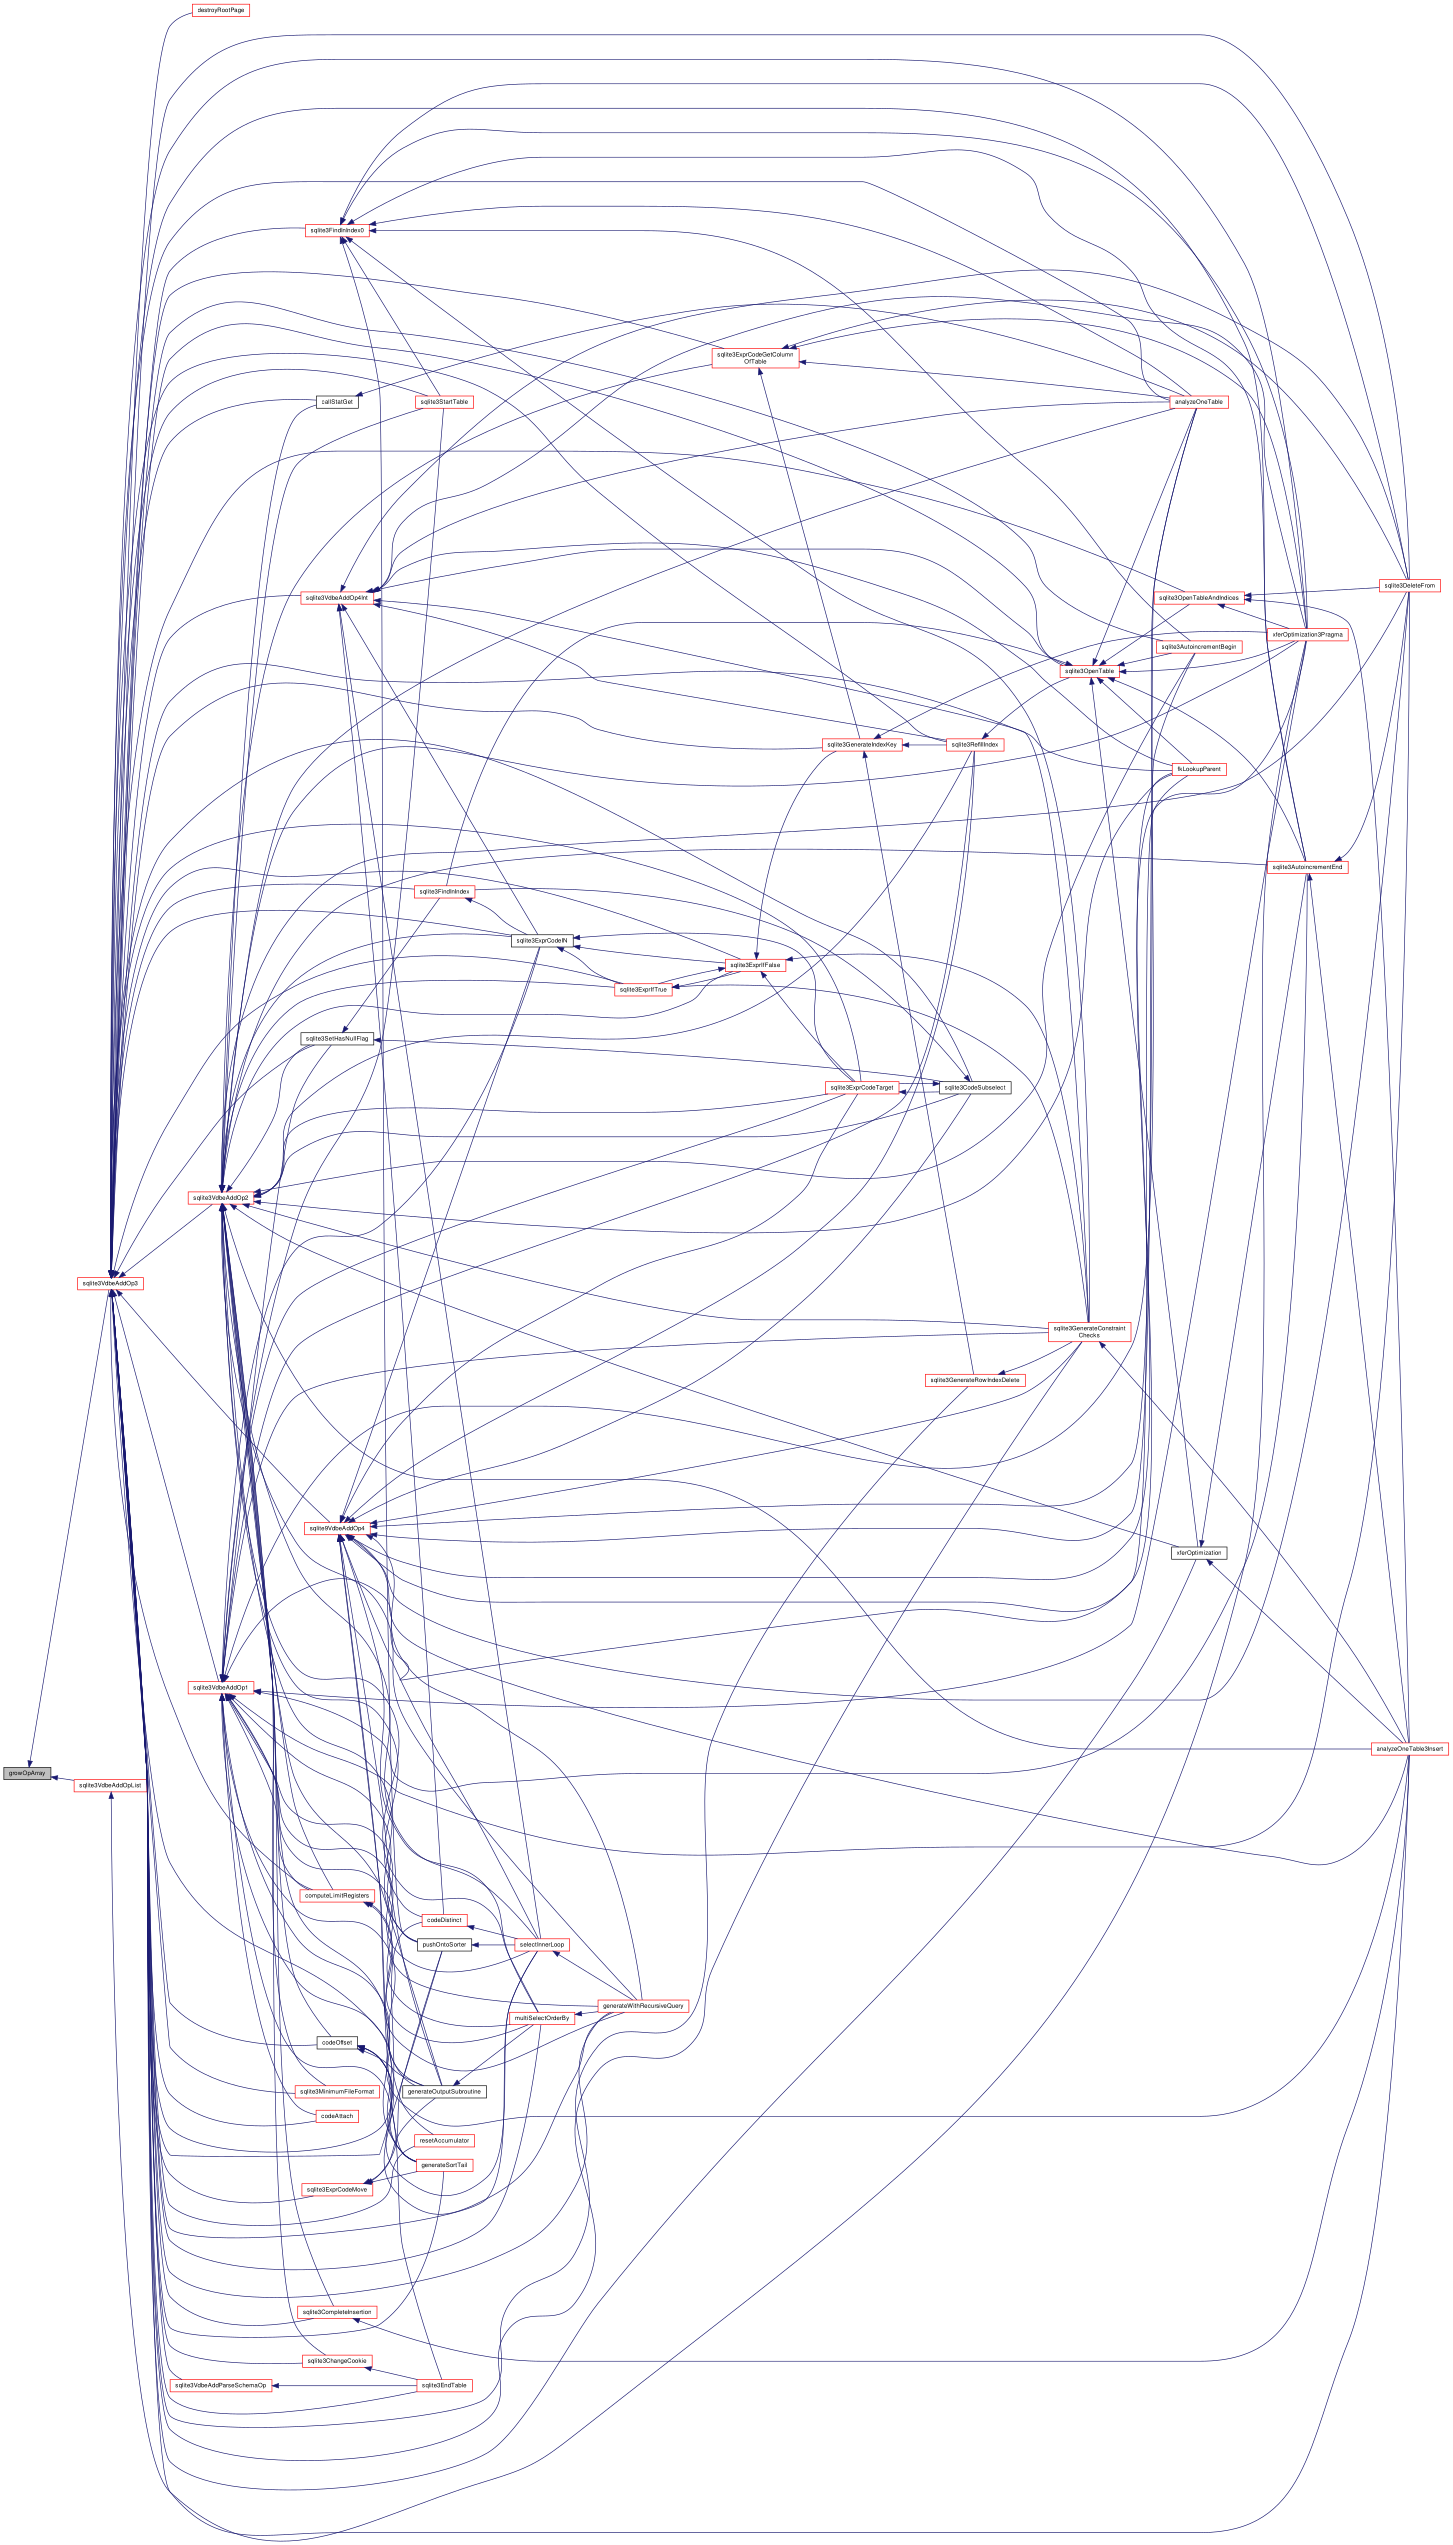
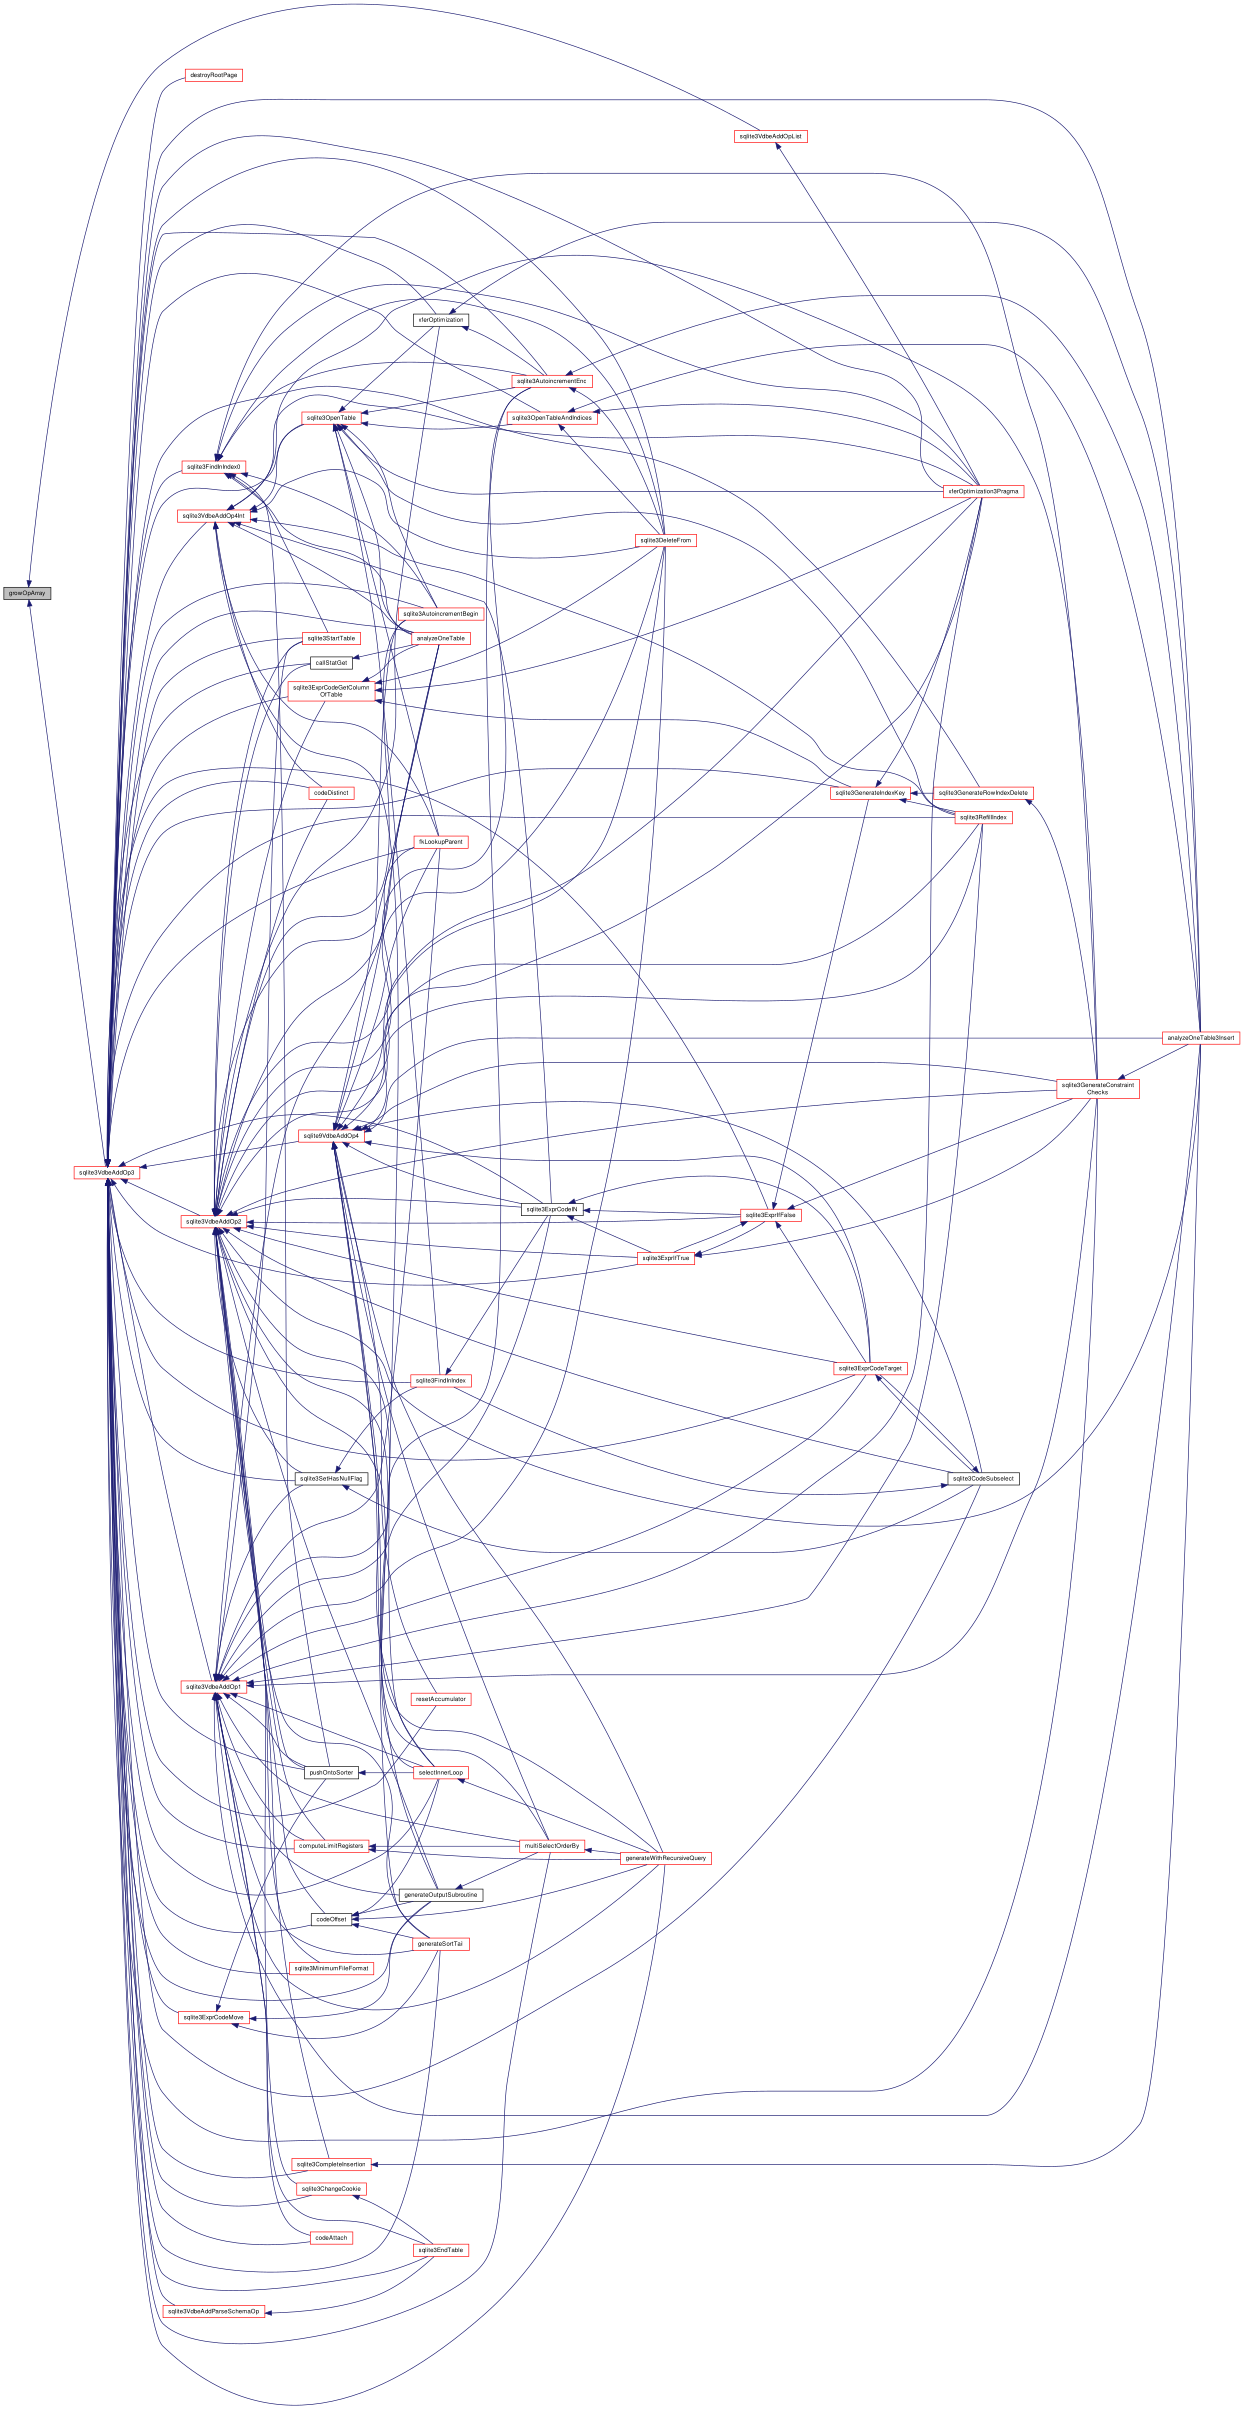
  digraph {
    rankdir=LR
    node [color=red fillcolor=white fontname=FreeSans fontsize=10 shape=record style=filled]
    edge [color=midnightblue dir=back fontname=FreeSans fontsize=10 labelfontname=FreeSans labelfontsize=10 style=solid]
    n1 [color=black fillcolor=grey75 fontcolor=black height=0.2 label=growOpArray width=0.4]
    n2 [height=0.2 label=sqlite3VdbeAddOp3 width=0.4]
    n3 [height=0.2 label=sqlite3VdbeAddOpList width=0.4]
    n4 [height=0.2 label=sqlite3FindInIndex0 width=0.4]
    n5 [height=0.2 label=analyzeOneTable width=0.4]
    n6 [height=0.2 label=sqlite3StartTable width=0.4]
    n7 [height=0.2 label=sqlite3DeleteFrom width=0.4]
    n8 [height=0.2 label=sqlite3AutoincrementBegin width=0.4]
    n9 [height=0.2 label=sqlite3AutoincrementEnd width=0.4]
    n10 [height=0.2 label=analyzeOneTable3Insert width=0.4]
    n11 [height=0.2 label="sqlite3GenerateConstraint\lChecks" width=0.4]
    n12 [height=0.2 label=xferOptimization3Pragma width=0.4]
    n13 [color=black height=0.2 label=pushOntoSorter width=0.4]
    n14 [height=0.2 label=selectInnerLoop width=0.4]
    n15 [height=0.2 label=generateWithRecursiveQuery width=0.4]
    n16 [height=0.2 label=sqlite3VdbeAddOp1 width=0.4]
    n17 [color=black height=0.2 label=sqlite3SetHasNullFlag width=0.4]
    n18 [height=0.2 label=sqlite3FindInIndex width=0.4]
    n19 [color=black height=0.2 label=sqlite3ExprCodeIN width=0.4]
    n20 [height=0.2 label=sqlite3ExprCodeTarget width=0.4]
    n21 [color=black height=0.2 label=sqlite3CodeSubselect width=0.4]
    n22 [height=0.2 label=sqlite3ExprIfTrue width=0.4]
    n23 [height=0.2 label=sqlite3ExprIfFalse width=0.4]
    n24 [height=0.2 label=sqlite3GenerateIndexKey width=0.4]
    n25 [height=0.2 label=sqlite3RefillIndex width=0.4]
    n26 [height=0.2 label=sqlite3GenerateRowIndexDelete width=0.4]
    n27 [height=0.2 label=codeAttach width=0.4]
    n28 [height=0.2 label=sqlite3EndTable width=0.4]
    n29 [height=0.2 label=fkLookupParent width=0.4]
    n30 [height=0.2 label=generateSortTail width=0.4]
    n31 [height=0.2 label=computeLimitRegisters width=0.4]
    n32 [height=0.2 label=multiSelectOrderBy width=0.4]
    n33 [color=black height=0.2 label=generateOutputSubroutine width=0.4]
    n34 [height=0.2 label=sqlite3VdbeAddOp2 width=0.4]
    n35 [height=0.2 label="sqlite3ExprCodeGetColumn\lOfTable" width=0.4]
    n36 [height=0.2 label=sqlite3MinimumFileFormat width=0.4]
    n37 [color=black height=0.2 label=callStatGet width=0.4]
    n38 [height=0.2 label=sqlite3ChangeCookie width=0.4]
    n39 [height=0.2 label=sqlite3CompleteInsertion width=0.4]
    n40 [color=black height=0.2 label=xferOptimization width=0.4]
    n41 [color=black height=0.2 label=codeOffset width=0.4]
    n42 [height=0.2 label=codeDistinct width=0.4]
    n43 [height=0.2 label=sqlite9VdbeAddOp4 width=0.4]
    n44 [height=0.2 label=resetAccumulator width=0.4]
    n45 [height=0.2 label=sqlite3VdbeAddParseSchemaOp width=0.4]
    n46 [height=0.2 label=sqlite3VdbeAddOp4Int width=0.4]
    n47 [height=0.2 label=sqlite3OpenTable width=0.4]
    n48 [height=0.2 label=sqlite3OpenTableAndIndices width=0.4]
    n49 [height=0.2 label=sqlite3ExprCodeMove width=0.4]
    n50 [height=0.2 label=destroyRootPage width=0.4]
    n1 -> n2
    n1 -> n3
    n2 -> n4
    n2 -> n5
    n2 -> n6
    n2 -> n7
    n2 -> n8
    n2 -> n9
    n2 -> n10
    n2 -> n11
    n2 -> n12
    n2 -> n13
    n2 -> n14
    n2 -> n15
    n2 -> n16
    n2 -> n17
    n2 -> n18
    n2 -> n19
    n2 -> n20
    n2 -> n21
    n2 -> n22
    n2 -> n23
    n2 -> n24
    n2 -> n25
    n2 -> n26
    n2 -> n27
    n2 -> n28
    n2 -> n29
    n2 -> n30
    n2 -> n31
    n2 -> n32
    n2 -> n33
    n2 -> n34
    n2 -> n35
    n2 -> n36
    n2 -> n37
    n2 -> n38
    n2 -> n39
    n2 -> n40
    n2 -> n41
    n2 -> n42
    n2 -> n43
    n2 -> n44
    n2 -> n45
    n2 -> n46
    n2 -> n47
    n2 -> n48
    n2 -> n49
    n2 -> n50
    n3 -> n12
    n4 -> n5
    n4 -> n6
    n4 -> n7
    n4 -> n8
    n4 -> n9
    n4 -> n11
    n4 -> n12
    n4 -> n13
    n9 -> n7
    n9 -> n10
    n11 -> n10
    n13 -> n14
    n14 -> n15
    n16 -> n5
    n16 -> n6
    n16 -> n7
    n16 -> n9
    n16 -> n10
    n16 -> n11
    n16 -> n12
    n16 -> n13
    n16 -> n14
    n16 -> n15
    n16 -> n17
    n16 -> n19
    n16 -> n20
    n16 -> n25
    n16 -> n27
    n16 -> n28
    n16 -> n29
    n16 -> n30
    n16 -> n31
    n16 -> n32
    n16 -> n33
    n17 -> n18
    n17 -> n21
    n18 -> n19
    n19 -> n20
    n19 -> n22
    n19 -> n23
    n20 -> n21
    n21 -> n18
    n21 -> n20
    n22 -> n11
    n22 -> n23
    n23 -> n11
    n23 -> n20
    n23 -> n22
    n23 -> n24
    n24 -> n12
    n24 -> n25
    n24 -> n26
    n26 -> n11
    n31 -> n15
    n31 -> n32
    n32 -> n15
    n33 -> n32
    n34 -> n5
    n34 -> n6
    n34 -> n7
    n34 -> n8
    n34 -> n9
    n34 -> n10
    n34 -> n11
    n34 -> n12
    n34 -> n13
    n34 -> n14
    n34 -> n15
    n34 -> n17
    n34 -> n19
    n34 -> n20
    n34 -> n21
    n34 -> n22
    n34 -> n23
    n34 -> n25
    n34 -> n29
    n34 -> n30
    n34 -> n31
    n34 -> n32
    n34 -> n33
    n34 -> n35
    n34 -> n36
    n34 -> n37
    n34 -> n38
    n34 -> n39
    n34 -> n40
    n34 -> n41
    n34 -> n42
    n35 -> n5
    n35 -> n7
    n35 -> n12
    n35 -> n24
    n37 -> n5
    n38 -> n28
    n39 -> n10
    n40 -> n9
    n40 -> n10
    n41 -> n14
    n41 -> n15
    n41 -> n30
    n41 -> n33
-   n42 -> n14
    n43 -> n5
    n43 -> n7
    n43 -> n8
    n43 -> n10
    n43 -> n11
    n43 -> n12
    n43 -> n14
    n43 -> n15
    n43 -> n19
    n43 -> n20
    n43 -> n21
    n43 -> n25
    n43 -> n29
    n43 -> n30
    n43 -> n32
    n43 -> n33
    n43 -> n44
    n45 -> n28
    n46 -> n5
    n46 -> n7
    n46 -> n11
    n46 -> n12
    n46 -> n14
    n46 -> n19
    n46 -> n25
    n46 -> n29
    n46 -> n42
    n46 -> n47
    n47 -> n5
    n47 -> n8
    n47 -> n9
    n47 -> n12
    n47 -> n18
-   n25 -> n47
+   n47 -> n25
    n47 -> n29
    n47 -> n40
    n47 -> n48
    n48 -> n7
    n48 -> n10
    n48 -> n12
    n49 -> n13
    n49 -> n30
    n49 -> n33
  }
